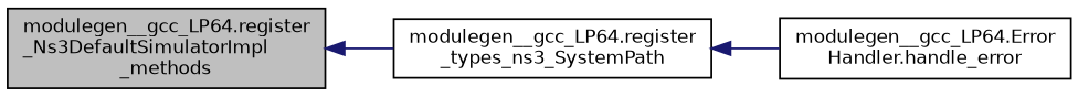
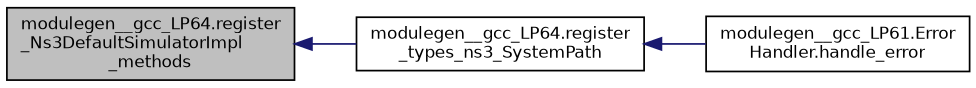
  digraph {
    rankdir=LR
    node [color=black fillcolor=white fontname=Helvetica fontsize=10 shape=record style=filled]
    edge [color=midnightblue dir=back fontname=Helvetica fontsize=10 labelfontname=Helvetica labelfontsize=10 style=solid]
    n1 [fillcolor=grey75 fontcolor=black height=0.2 label="modulegen__gcc_LP64.register\l_Ns3DefaultSimulatorImpl\l_methods" width=0.4]
    n2 [height=0.2 label="modulegen__gcc_LP64.register\l_types_ns3_SystemPath" width=0.4]
-   n3 [height=0.2 label="modulegen__gcc_LP64.Error\lHandler.handle_error" width=0.4]
+   n3 [height=0.2 label="modulegen__gcc_LP61.Error\lHandler.handle_error" width=0.4]
    n1 -> n2
    n2 -> n3
  }
